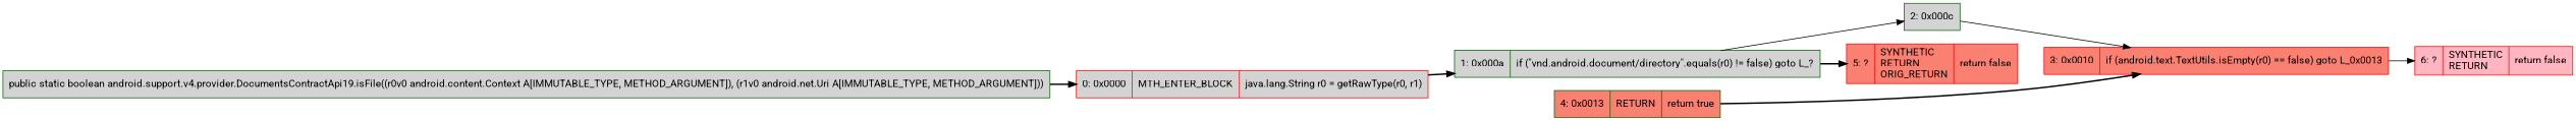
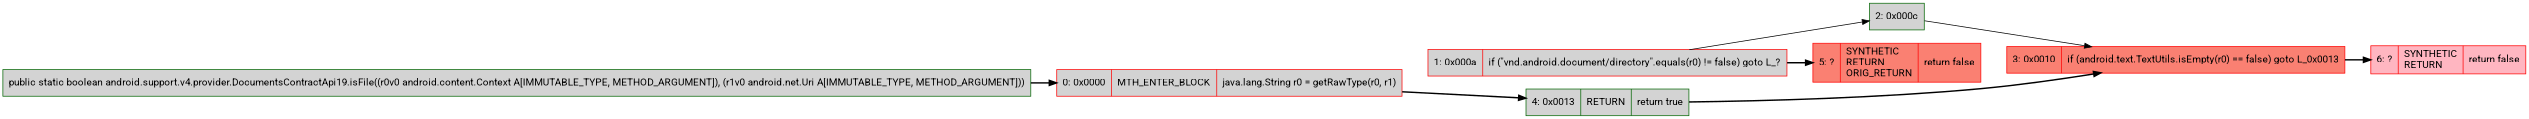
  digraph {
    fontname=Roboto
    rankdir=LR
    node [color=red fillcolor=lightgrey fontname=Roboto shape=record style=filled]
    edge [fontname=Roboto style=bold]
    n1 [label="{0\:\ 0x0000|MTH_ENTER_BLOCK\l|java.lang.String r0 = getRawType(r0, r1)\l}"]
-   n2 [color=darkgreen label="{1\:\ 0x000a|if (\"vnd.android.document\/directory\".equals(r0) != false) goto L_?\l}"]
+   n2 [label="{1\:\ 0x000a|if (\"vnd.android.document\/directory\".equals(r0) != false) goto L_?\l}"]
    n3 [color=darkgreen label="{2\:\ 0x000c}"]
    n4 [fillcolor=salmon label="{5\:\ ?|SYNTHETIC\lRETURN\lORIG_RETURN\l|return false\l}"]
    n5 [fillcolor=salmon label="{3\:\ 0x0010|if (android.text.TextUtils.isEmpty(r0) == false) goto L_0x0013\l}"]
    n6 [fillcolor=lightpink label="{6\:\ ?|SYNTHETIC\lRETURN\l|return false\l}"]
-   n7 [color=darkgreen fillcolor=salmon label="{4\:\ 0x0013|RETURN\l|return true\l}"]
+   n7 [color=darkgreen label="{4\:\ 0x0013|RETURN\l|return true\l}"]
    n8 [color=darkgreen label="{public static boolean android.support.v4.provider.DocumentsContractApi19.isFile((r0v0 android.content.Context A[IMMUTABLE_TYPE, METHOD_ARGUMENT]), (r1v0 android.net.Uri A[IMMUTABLE_TYPE, METHOD_ARGUMENT])) }"]
-   n1 -> n2
+   n1 -> n7
    n2 -> n3 [style=solid]
    n2 -> n4
    n3 -> n5 [style=solid]
-   n5 -> n6 [style=solid]
+   n5 -> n6
    n7 -> n5
    n8 -> n1
  }
